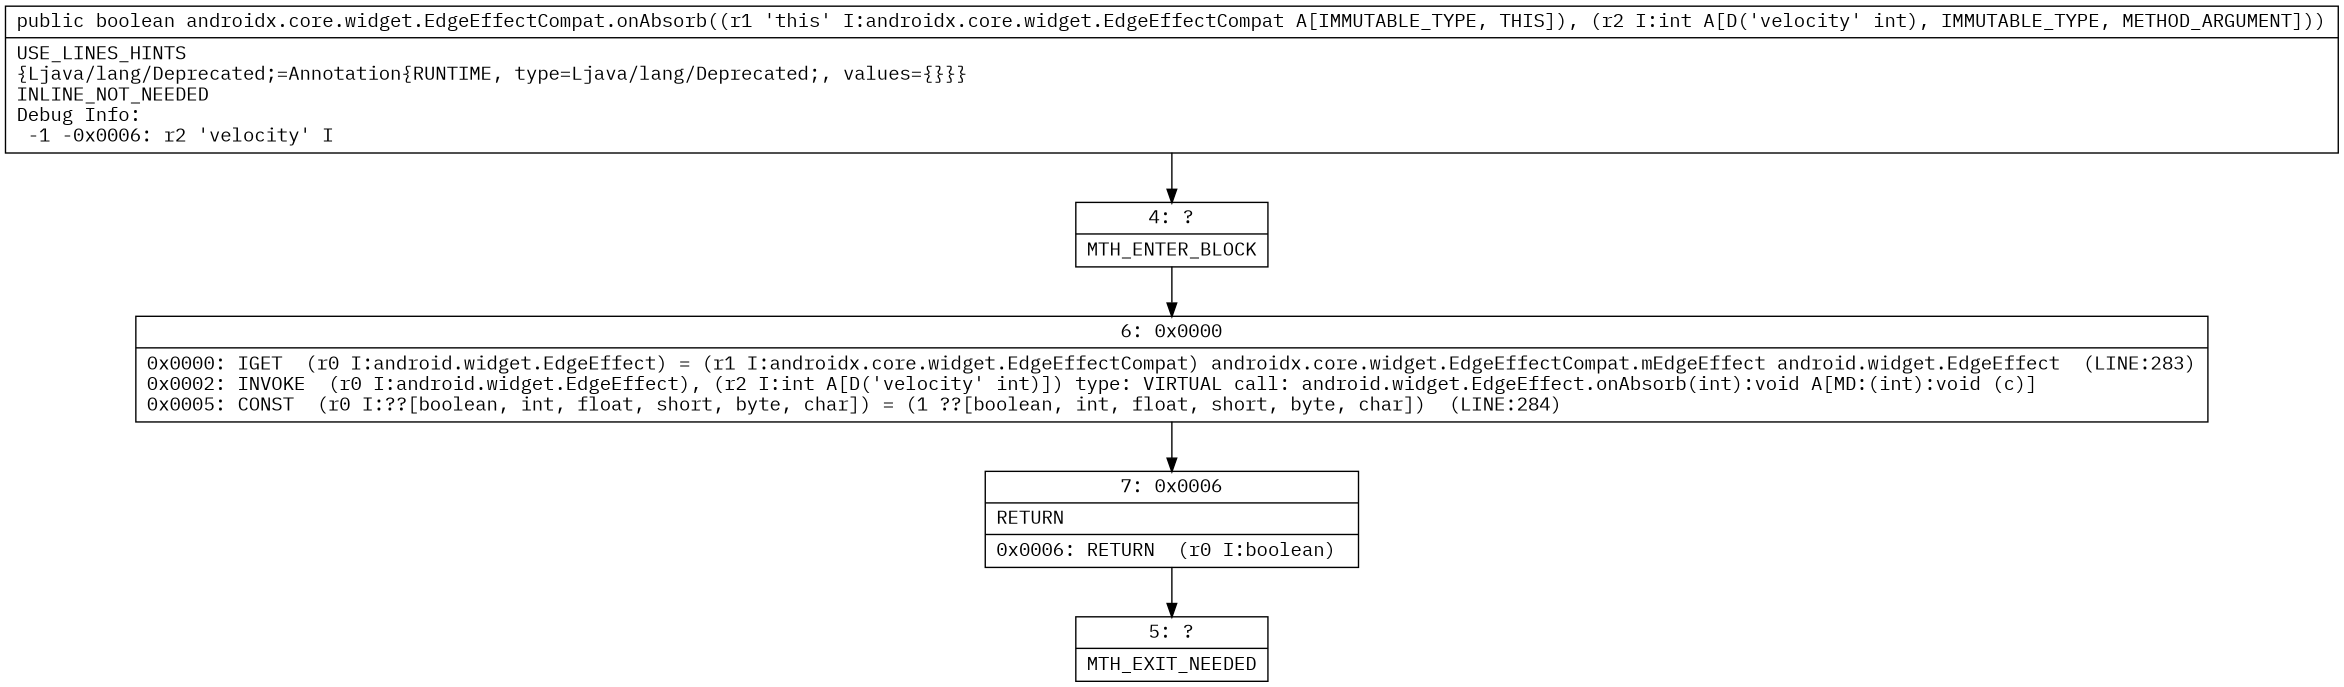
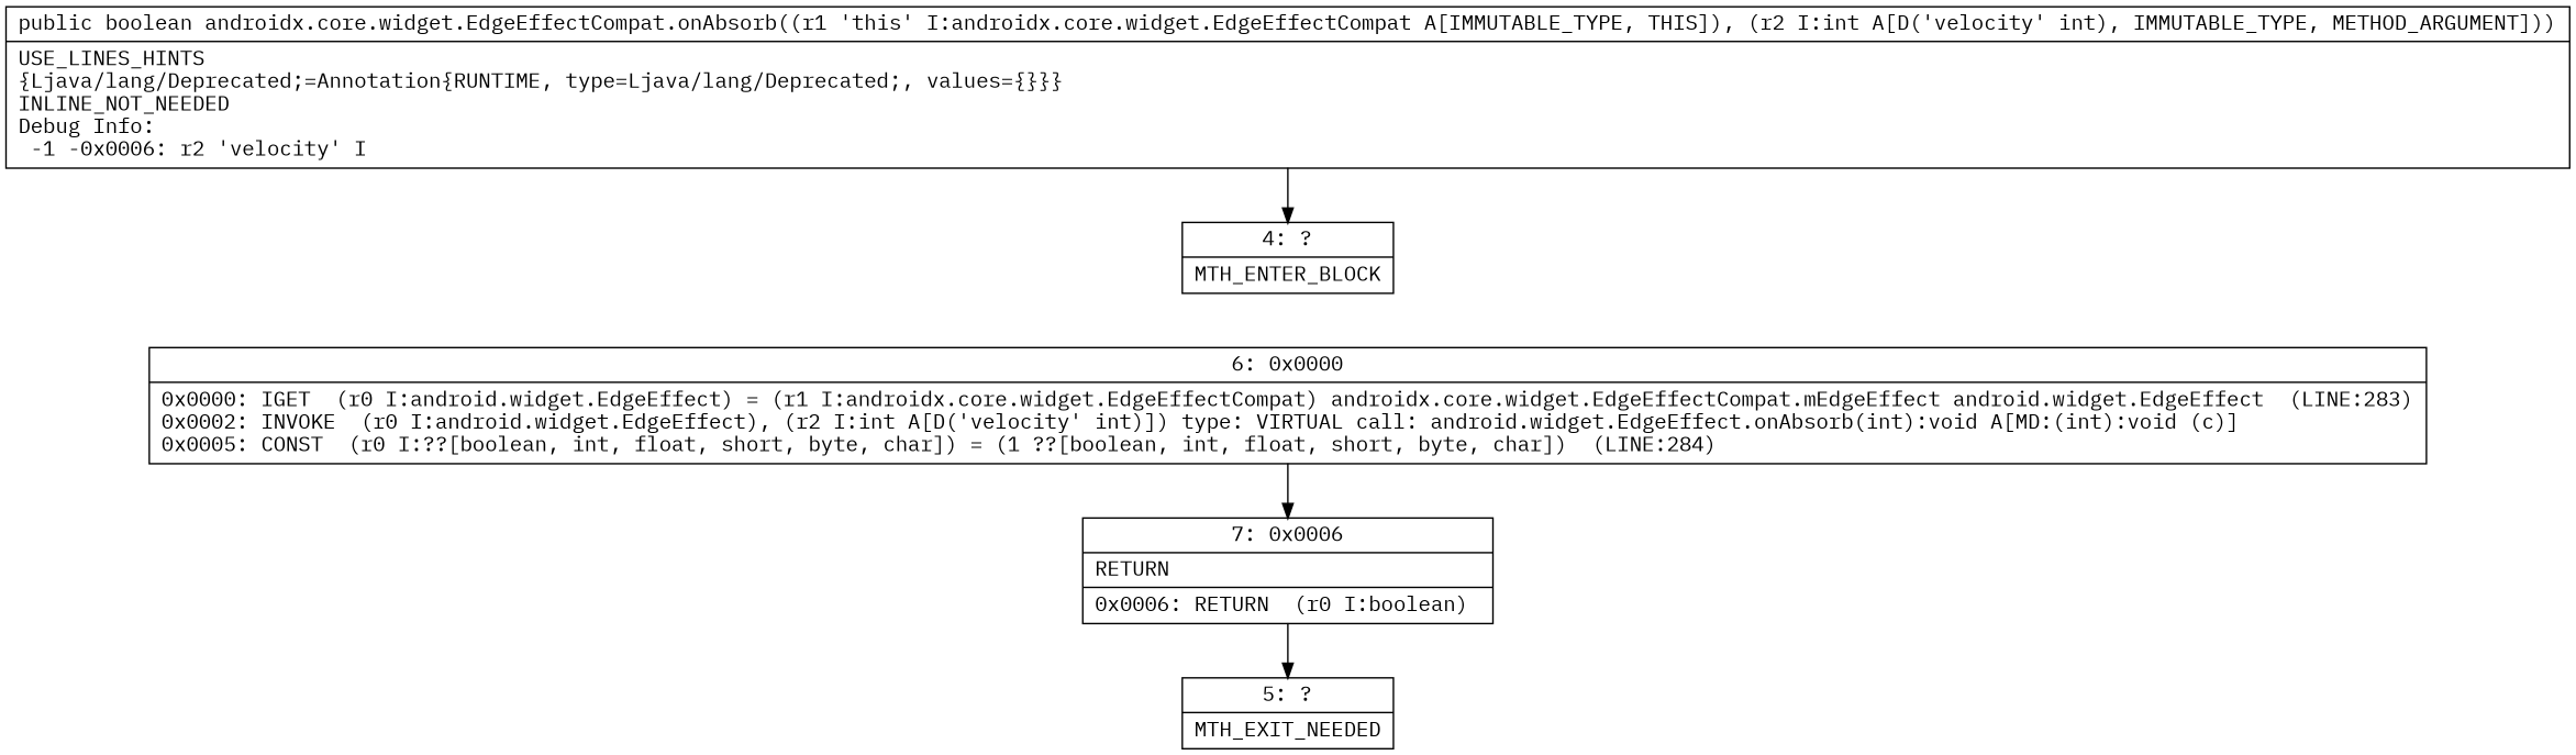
  digraph {
    fontname="IBM Plex Mono"
    node [fontname="IBM Plex Mono" shape=record]
    edge [fontname="IBM Plex Mono"]
    n1 [label="{4\:\ ?|MTH_ENTER_BLOCK\l}"]
    n2 [label="{6\:\ 0x0000|0x0000: IGET  (r0 I:android.widget.EdgeEffect) = (r1 I:androidx.core.widget.EdgeEffectCompat) androidx.core.widget.EdgeEffectCompat.mEdgeEffect android.widget.EdgeEffect  (LINE:283)\l0x0002: INVOKE  (r0 I:android.widget.EdgeEffect), (r2 I:int A[D('velocity' int)]) type: VIRTUAL call: android.widget.EdgeEffect.onAbsorb(int):void A[MD:(int):void (c)]\l0x0005: CONST  (r0 I:??[boolean, int, float, short, byte, char]) = (1 ??[boolean, int, float, short, byte, char])  (LINE:284)\l}"]
    n3 [label="{7\:\ 0x0006|RETURN\l|0x0006: RETURN  (r0 I:boolean) \l}"]
    n4 [label="{5\:\ ?|MTH_EXIT_NEEDED\l}"]
    n5 [label="{public boolean androidx.core.widget.EdgeEffectCompat.onAbsorb((r1 'this' I:androidx.core.widget.EdgeEffectCompat A[IMMUTABLE_TYPE, THIS]), (r2 I:int A[D('velocity' int), IMMUTABLE_TYPE, METHOD_ARGUMENT]))  | USE_LINES_HINTS\l\{Ljava\/lang\/Deprecated;=Annotation\{RUNTIME, type=Ljava\/lang\/Deprecated;, values=\{\}\}\}\lINLINE_NOT_NEEDED\lDebug Info:\l  \-1 \-0x0006: r2 'velocity' I\l}"]
-   n1 -> n2
    n2 -> n3
    n3 -> n4
    n5 -> n1
  }
